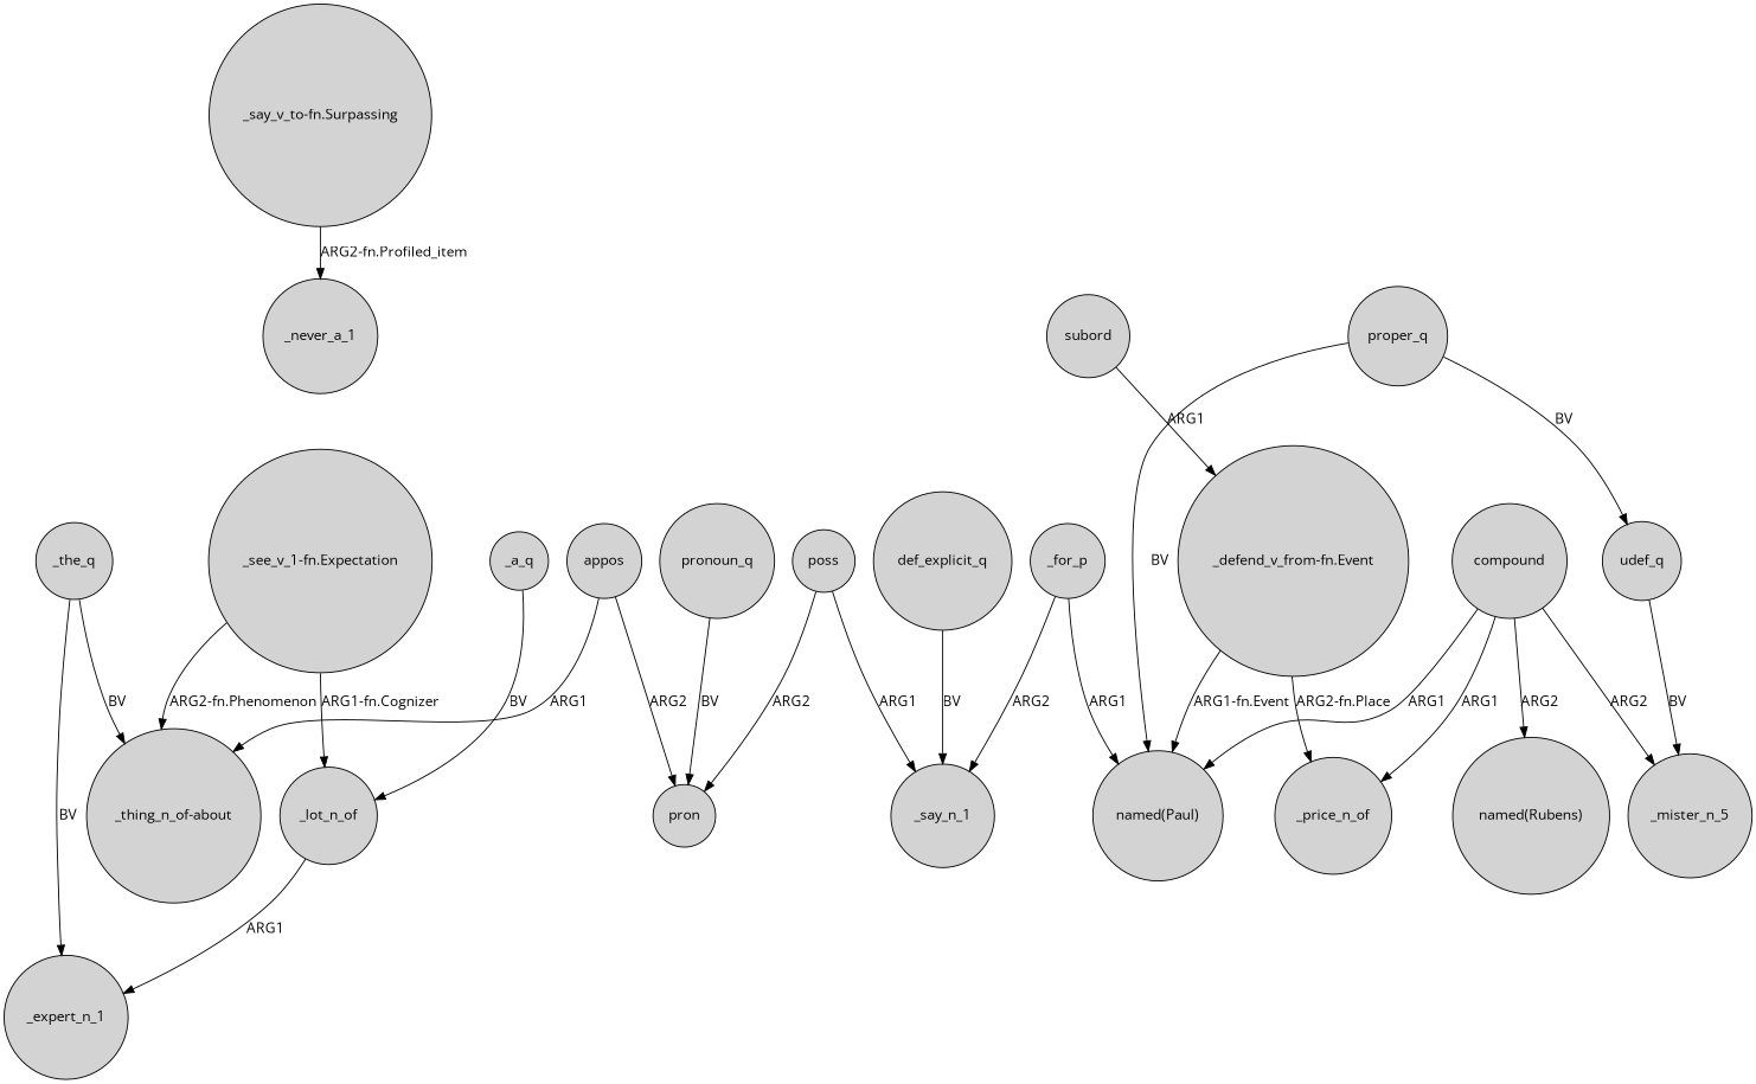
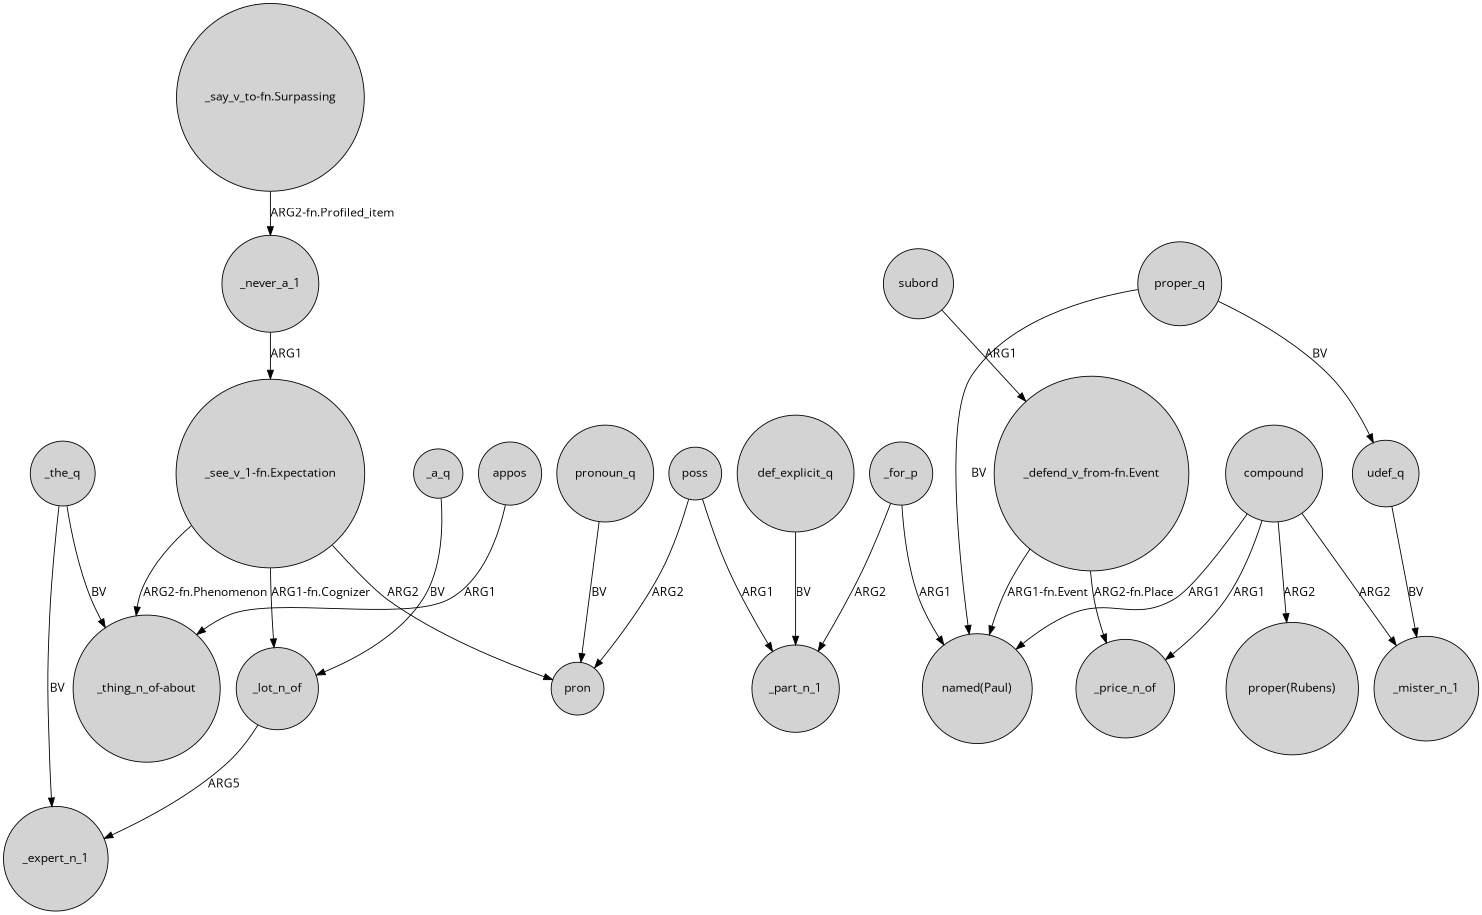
  digraph {
    fontname="Open Sans"
    node [fontname="Open Sans" shape=circle style=filled]
    edge [fontname="Open Sans"]
    _the_q
    "_thing_n_of-about"
    _expert_n_1
    compound
    _price_n_of
-   _mister_n_1 [label=_mister_n_5]
+   _mister_n_1
    "named(Paul)"
-   "named(Rubens)"
+   "named(Rubens)" [label="proper(Rubens)"]
    appos
    pron
    "_see_v_1-fn.Expectation"
    _lot_n_of
    "_defend_v_from-fn.Event"
    "_say_v_to-fn.Surpassing"
    _never_a_1
    udef_q
    pronoun_q
    poss
-   _part_n_1 [label=_say_n_1]
+   _part_n_1
    def_explicit_q
    _a_q
    subord
    proper_q
    _for_p
    _the_q -> "_thing_n_of-about" [label=BV]
    _the_q -> _expert_n_1 [label=BV]
    compound -> _price_n_of [label=ARG1]
    compound -> _mister_n_1 [label=ARG2]
    compound -> "named(Paul)" [label=ARG1]
    compound -> "named(Rubens)" [label=ARG2]
    appos -> "_thing_n_of-about" [label=ARG1]
-   appos -> pron [label=ARG2]
+   "_see_v_1-fn.Expectation" -> pron [label=ARG2]
    "_see_v_1-fn.Expectation" -> "_thing_n_of-about" [label="ARG2-fn.Phenomenon"]
    "_see_v_1-fn.Expectation" -> _lot_n_of [label="ARG1-fn.Cognizer"]
-   _lot_n_of -> _expert_n_1 [label=ARG1]
+   _lot_n_of -> _expert_n_1 [label=ARG5]
    "_defend_v_from-fn.Event" -> _price_n_of [label="ARG2-fn.Place"]
    "_defend_v_from-fn.Event" -> "named(Paul)" [label="ARG1-fn.Event"]
    "_say_v_to-fn.Surpassing" -> _never_a_1 [label="ARG2-fn.Profiled_item"]
+   _never_a_1 -> "_see_v_1-fn.Expectation" [label=ARG1]
    udef_q -> _mister_n_1 [label=BV]
    pronoun_q -> pron [label=BV]
    poss -> pron [label=ARG2]
    poss -> _part_n_1 [label=ARG1]
    def_explicit_q -> _part_n_1 [label=BV]
    _a_q -> _lot_n_of [label=BV]
    subord -> "_defend_v_from-fn.Event" [label=ARG1]
    proper_q -> "named(Paul)" [label=BV]
    proper_q -> udef_q [label=BV]
    _for_p -> "named(Paul)" [label=ARG1]
    _for_p -> _part_n_1 [label=ARG2]
  }
